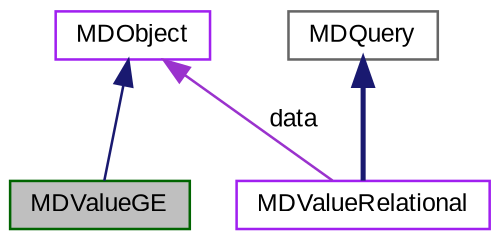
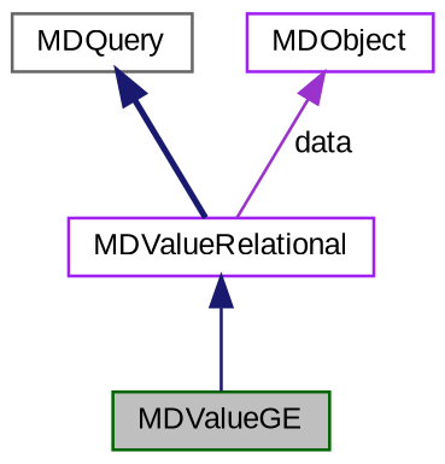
  digraph {
    fontname="Liberation Sans"
    node [color=purple fillcolor=white fontname="Liberation Sans" fontsize=10 shape=record style=filled]
    edge [color=midnightblue dir=back fontname="Liberation Sans" fontsize=10 labelfontname=Helvetica labelfontsize=10 style=solid]
    n1 [color=darkgreen fillcolor=grey75 fontcolor=black height=0.2 label=MDValueGE width=0.4]
    n2 [height=0.2 label=MDValueRelational width=0.4]
    n3 [color=gray40 height=0.2 label=MDQuery width=0.4]
    n4 [height=0.2 label=MDObject width=0.4]
-   n4 -> n1
+   n2 -> n1
    n3 -> n2 [style=bold]
    n4 -> n2 [color=darkorchid3 label=" data"]
  }
